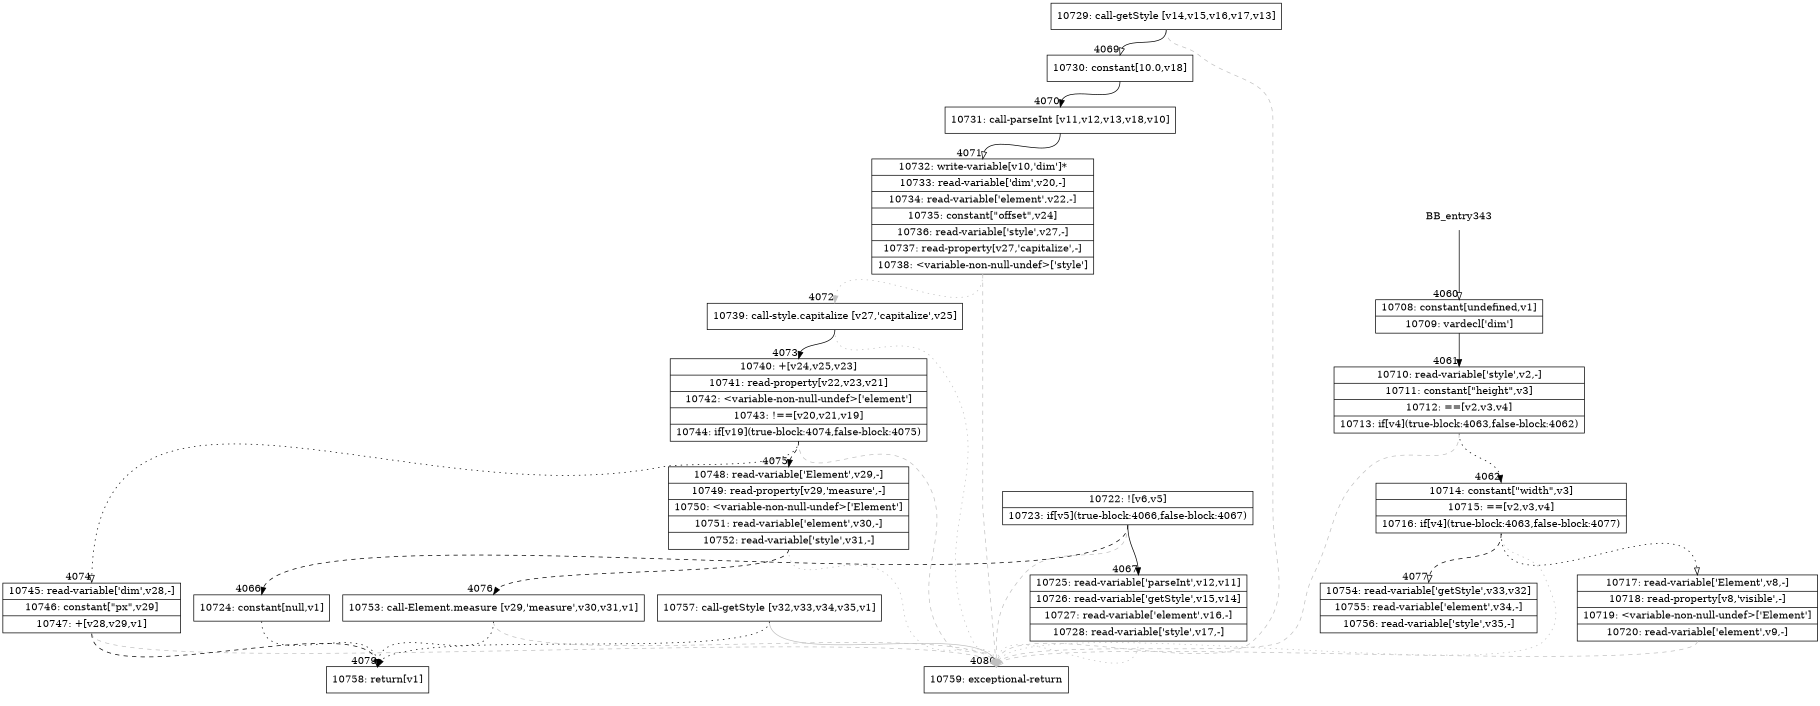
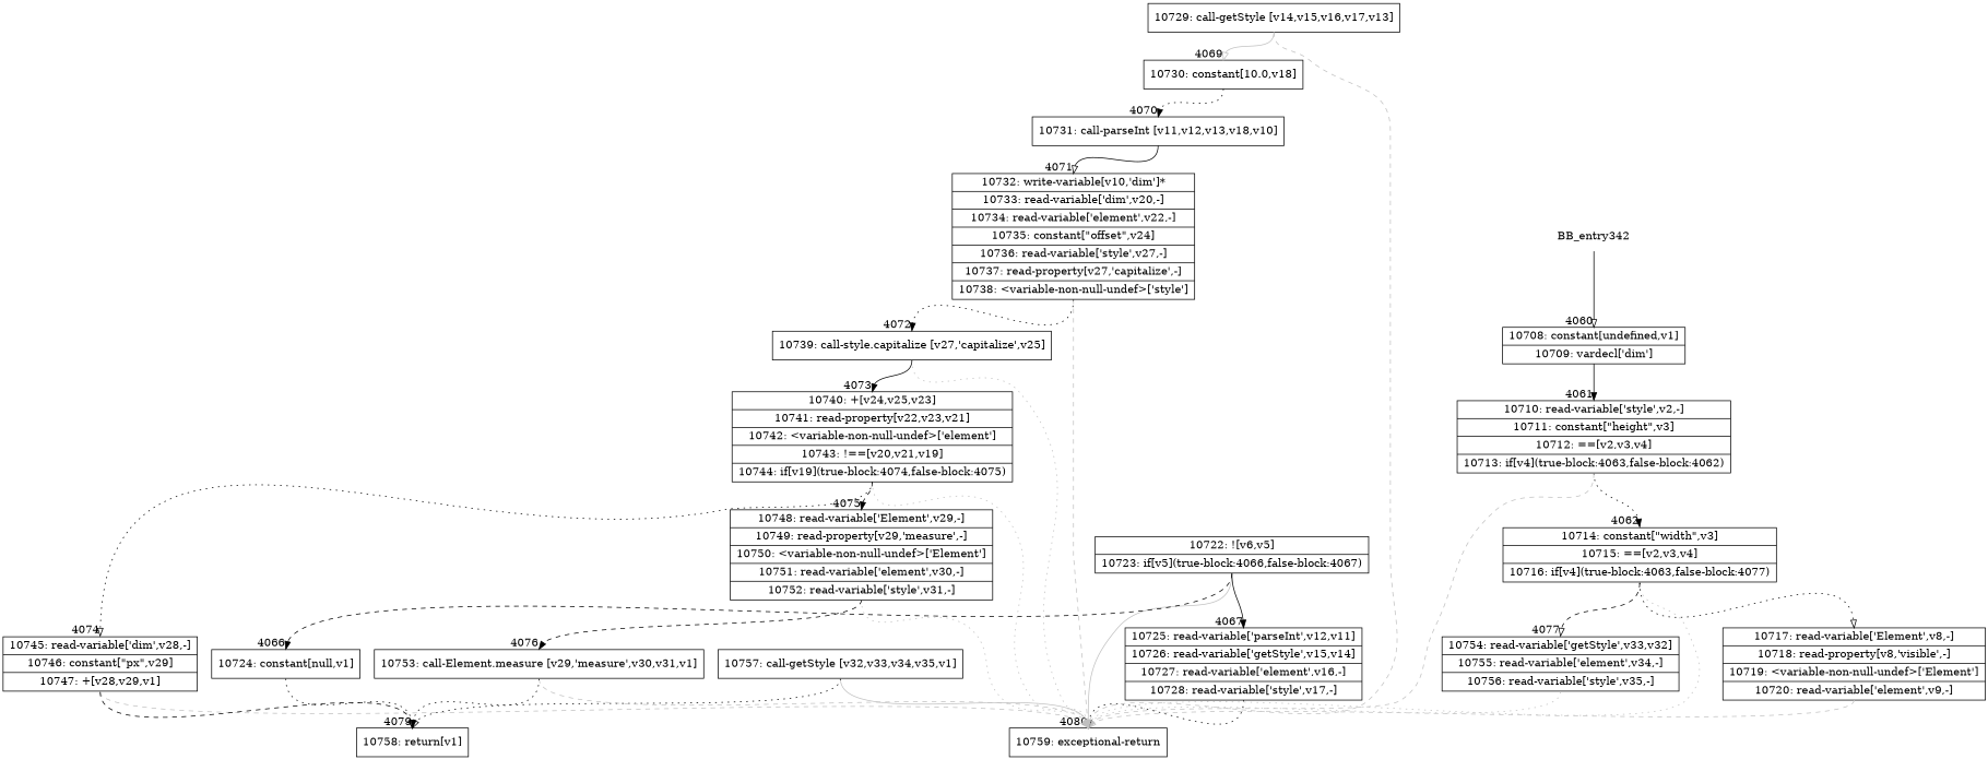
  digraph {
    rankdir=TD
    node [shape=record]
    edge [arrowhead=onormal headport=n style=dotted tailport=s]
-   BB_entry343 [shape=none]
+   BB_entry343 [shape=none label=BB_entry342]
    n2 [label="{10708: constant[undefined,v1]|10709: vardecl['dim']}"]
    n3 [label="{10710: read-variable['style',v2,-]|10711: constant[\"height\",v3]|10712: ==[v2,v3,v4]|10713: if[v4](true-block:4063,false-block:4062)}"]
    n4 [label="{10714: constant[\"width\",v3]|10715: ==[v2,v3,v4]|10716: if[v4](true-block:4063,false-block:4077)}"]
    n5 [label="{10759: exceptional-return}"]
    n6 [label="{10717: read-variable['Element',v8,-]|10718: read-property[v8,'visible',-]|10719: \<variable-non-null-undef\>['Element']|10720: read-variable['element',v9,-]}"]
    n7 [label="{10754: read-variable['getStyle',v33,v32]|10755: read-variable['element',v34,-]|10756: read-variable['style',v35,-]}"]
    n8 [label="{10757: call-getStyle [v32,v33,v34,v35,v1]}"]
    n9 [label="{10758: return[v1]}"]
    n10 [label="{10722: ![v6,v5]|10723: if[v5](true-block:4066,false-block:4067)}"]
    n11 [label="{10724: constant[null,v1]}"]
    n12 [label="{10725: read-variable['parseInt',v12,v11]|10726: read-variable['getStyle',v15,v14]|10727: read-variable['element',v16,-]|10728: read-variable['style',v17,-]}"]
    n13 [label="{10729: call-getStyle [v14,v15,v16,v17,v13]}"]
    n14 [label="{10730: constant[10.0,v18]}"]
    n15 [label="{10731: call-parseInt [v11,v12,v13,v18,v10]}"]
    n16 [label="{10732: write-variable[v10,'dim']*|10733: read-variable['dim',v20,-]|10734: read-variable['element',v22,-]|10735: constant[\"offset\",v24]|10736: read-variable['style',v27,-]|10737: read-property[v27,'capitalize',-]|10738: \<variable-non-null-undef\>['style']}"]
    n17 [label="{10739: call-style.capitalize [v27,'capitalize',v25]}"]
    n18 [label="{10740: +[v24,v25,v23]|10741: read-property[v22,v23,v21]|10742: \<variable-non-null-undef\>['element']|10743: !==[v20,v21,v19]|10744: if[v19](true-block:4074,false-block:4075)}"]
    n19 [label="{10745: read-variable['dim',v28,-]|10746: constant[\"px\",v29]|10747: +[v28,v29,v1]}"]
    n20 [label="{10748: read-variable['Element',v29,-]|10749: read-property[v29,'measure',-]|10750: \<variable-non-null-undef\>['Element']|10751: read-variable['element',v30,-]|10752: read-variable['style',v31,-]}"]
    n21 [label="{10753: call-Element.measure [v29,'measure',v30,v31,v1]}"]
    BB_entry343 -> n2 [headlabel="    4060" style=solid]
    n2 -> n3 [arrowhead=normal headlabel="      4061" style=solid]
    n3 -> n4 [arrowhead=normal headlabel="      4062"]
    n3 -> n5 [arrowhead=normal color=gray headlabel="      4080" style=dashed]
    n4 -> n5 [color=gray]
    n4 -> n6
    n4 -> n7 [headlabel="      4077" style=dashed]
    n6 -> n5 [color=gray style=dashed]
+   n7 -> n5 [color=gray]
    n8 -> n5 [color=gray style=solid]
-   n8 -> n9 [arrowhead=normal]
-   n10 -> n5 [arrowhead=normal color=gray style=dashed]
+   n8 -> n9
+   n10 -> n5 [arrowhead=normal color=gray style=solid]
    n10 -> n11 [arrowhead=normal headlabel="      4066" style=dashed]
    n10 -> n12 [arrowhead=normal headlabel="      4067" style=solid]
    n11 -> n9 [headlabel="      4079"]
-   n12 -> n5 [color=gray]
+   n12 -> n5 [color=black]
    n13 -> n5 [color=gray style=dashed]
-   n13 -> n14 [headlabel="      4069" style=solid]
-   n14 -> n15 [arrowhead=normal headlabel="      4070" style=solid]
+   n13 -> n14 [headlabel="      4069" style=solid color=gray]
+   n14 -> n15 [arrowhead=normal headlabel="      4070"]
    n15 -> n16 [headlabel="      4071" style=solid]
    n16 -> n5 [color=gray style=dashed]
-   n16 -> n17 [arrowhead=normal headlabel="      4072" color=gray]
+   n16 -> n17 [arrowhead=normal headlabel="      4072"]
    n17 -> n5 [arrowhead=normal color=gray]
    n17 -> n18 [arrowhead=normal headlabel="      4073" style=solid]
-   n18 -> n5 [color=gray style=dashed]
+   n18 -> n5 [color=gray]
    n18 -> n19 [headlabel="      4074"]
    n18 -> n20 [arrowhead=normal headlabel="      4075" style=dashed]
    n19 -> n5 [arrowhead=normal color=gray style=dashed]
    n19 -> n9 [style=dashed]
    n20 -> n5 [arrowhead=normal color=gray]
    n20 -> n21 [arrowhead=normal headlabel="      4076" style=dashed]
    n21 -> n5 [color=gray style=dashed]
    n21 -> n9 [arrowhead=normal]
  }
